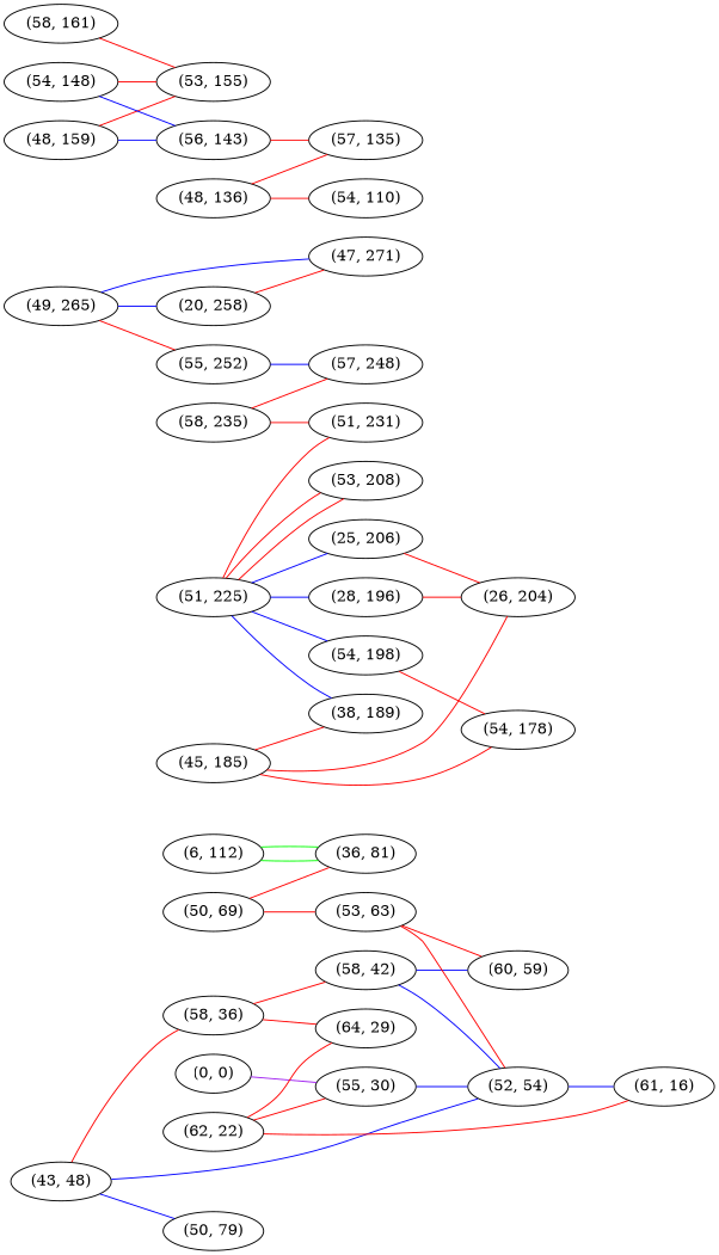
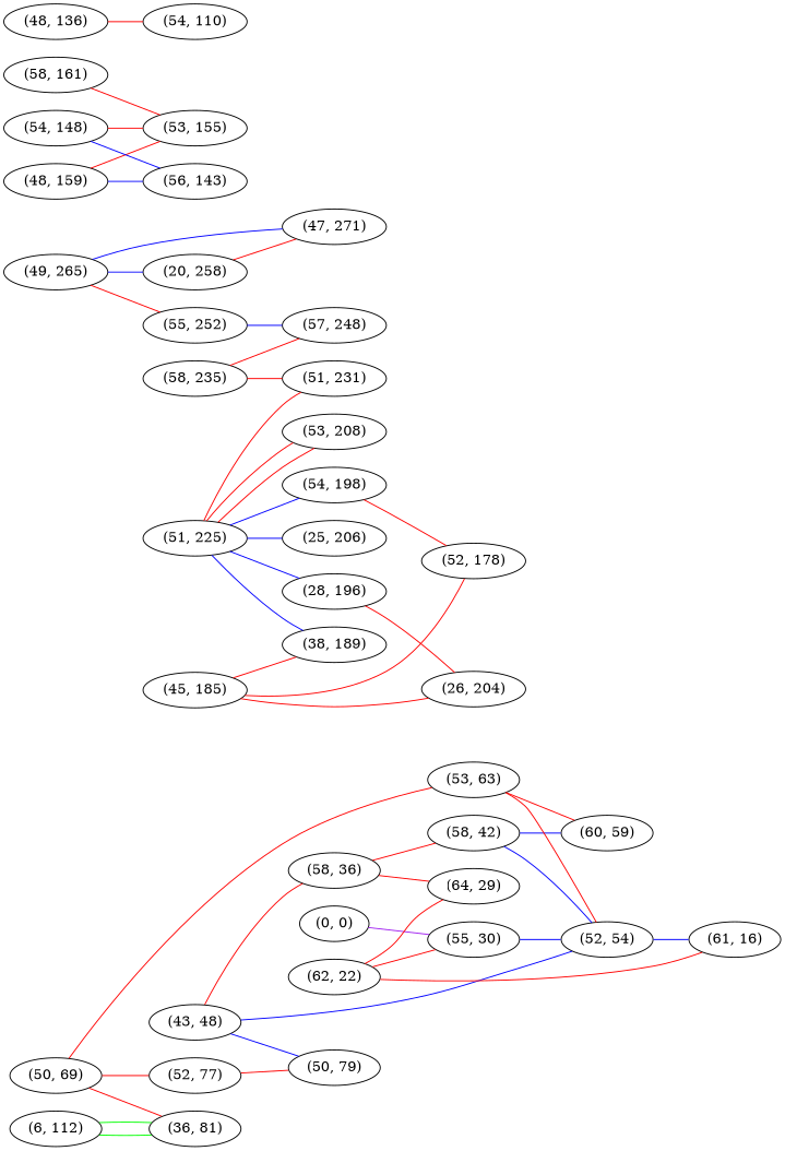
  graph {
    rankdir=LR
    edge [color=red weight=1]
    "(43, 48)"
    "(58, 36)"
    "(52, 54)"
    "(50, 79)"
    "(58, 42)"
    "(64, 29)"
    "(61, 16)"
    "(49, 265)"
    "(55, 252)"
    "(47, 271)"
    "(20, 258)"
    "(57, 248)"
    "(48, 159)"
    "(53, 155)"
    "(56, 143)"
-   "(57, 135)"
    "(50, 69)"
+   "(52, 77)"
    "(53, 63)"
    "(36, 81)"
    "(60, 59)"
    "(48, 136)"
    "(54, 110)"
    "(0, 0)"
    "(55, 30)"
    "(58, 235)"
    "(51, 231)"
    "(6, 112)"
    "(58, 161)"
    "(45, 185)"
-   "(54, 178)"
+   "(54, 178)" [label="(52, 178)"]
    "(38, 189)"
    "(26, 204)"
    "(62, 22)"
    "(51, 225)"
    "(28, 196)"
    "(54, 198)"
    "(53, 208)"
    "(25, 206)"
    "(54, 148)"
    "(43, 48)" -- "(58, 36)"
    "(43, 48)" -- "(52, 54)" [color=blue weight=3]
    "(43, 48)" -- "(50, 79)" [color=blue weight=3]
    "(58, 36)" -- "(58, 42)"
    "(58, 36)" -- "(64, 29)"
    "(52, 54)" -- "(61, 16)" [color=blue weight=3]
    "(58, 42)" -- "(52, 54)" [color=blue weight=3]
    "(58, 42)" -- "(60, 59)" [color=blue weight=3]
    "(49, 265)" -- "(55, 252)"
    "(49, 265)" -- "(47, 271)" [color=blue weight=3]
    "(49, 265)" -- "(20, 258)" [color=blue weight=3]
    "(55, 252)" -- "(57, 248)" [color=blue weight=3]
    "(20, 258)" -- "(47, 271)"
    "(48, 159)" -- "(53, 155)"
    "(48, 159)" -- "(56, 143)" [color=blue weight=3]
-   "(56, 143)" -- "(57, 135)"
+   "(50, 69)" -- "(52, 77)"
    "(50, 69)" -- "(53, 63)"
    "(50, 69)" -- "(36, 81)"
+   "(52, 77)" -- "(50, 79)"
    "(53, 63)" -- "(52, 54)"
    "(53, 63)" -- "(60, 59)"
-   "(48, 136)" -- "(57, 135)"
    "(48, 136)" -- "(54, 110)"
    "(0, 0)" -- "(55, 30)" [color=purple weight=4]
    "(55, 30)" -- "(52, 54)" [color=blue weight=3]
    "(58, 235)" -- "(57, 248)"
    "(58, 235)" -- "(51, 231)"
    "(6, 112)" -- "(36, 81)" [color=green weight=2]
    "(6, 112)" -- "(36, 81)" [color=green weight=2]
    "(58, 161)" -- "(53, 155)"
    "(45, 185)" -- "(54, 178)"
    "(45, 185)" -- "(38, 189)"
    "(45, 185)" -- "(26, 204)"
    "(62, 22)" -- "(64, 29)"
    "(62, 22)" -- "(61, 16)"
    "(62, 22)" -- "(55, 30)"
    "(51, 225)" -- "(51, 231)"
    "(51, 225)" -- "(38, 189)" [color=blue weight=3]
    "(51, 225)" -- "(28, 196)" [color=blue weight=3]
    "(51, 225)" -- "(54, 198)" [color=blue weight=3]
    "(51, 225)" -- "(53, 208)"
    "(51, 225)" -- "(53, 208)"
    "(51, 225)" -- "(25, 206)" [color=blue weight=3]
    "(28, 196)" -- "(26, 204)"
    "(54, 198)" -- "(54, 178)"
-   "(25, 206)" -- "(26, 204)"
    "(54, 148)" -- "(53, 155)"
    "(54, 148)" -- "(56, 143)" [color=blue weight=3]
  }
